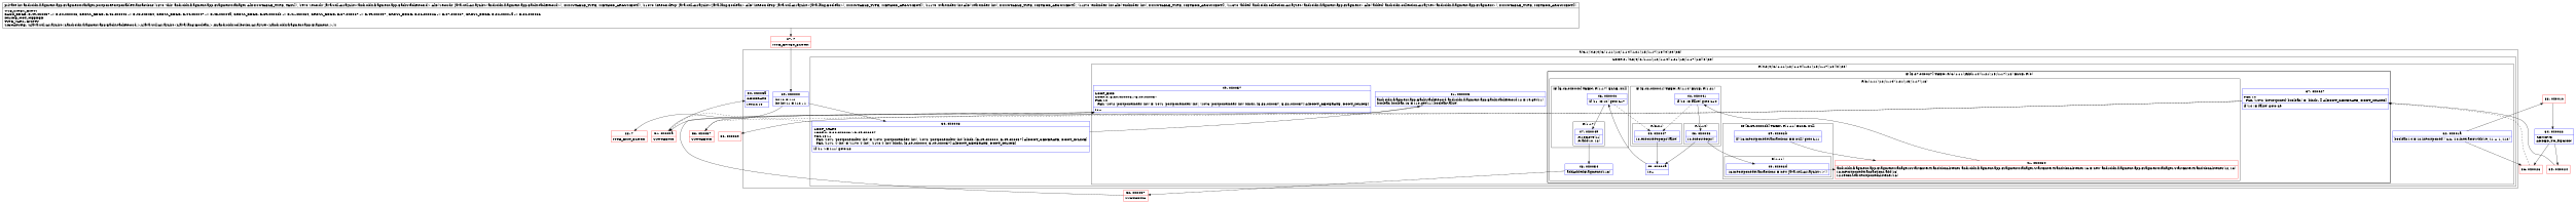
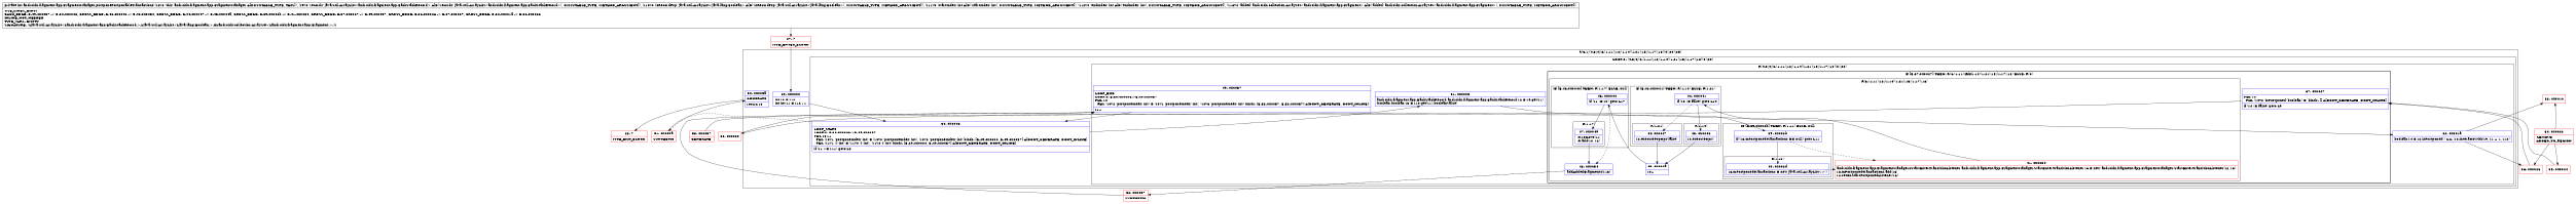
  digraph {
    node [color=blue shape=record]
    n1 [label="{40\:\ 0x002d|r8.mPostponedTransactions = new java.util.ArrayList\<\>()\l}"]
    n2 [label="{39\:\ 0x002b|if (r8.mPostponedTransactions == null) goto L11\l}"]
    n3 [label="{43\:\ 0x0043|r2.executeOps()\l}"]
    n4 [label="{44\:\ 0x0047|r2.executePopOps(false)\l}"]
    n5 [label="{42\:\ 0x0041|if (r3 != false) goto L14\l}"]
    n6 [label="{47\:\ 0x004e|r9.remove(r1)\lr9.add(r0, r2)\l}"]
    n7 [label="{46\:\ 0x004c|if (r1 != r0) goto L17\l}"]
    n8 [color=red label="{41\:\ 0x0034|androidx.fragment.app.FragmentManager$StartEnterTransitionListener androidx.fragment.app.FragmentManager.StartEnterTransitionListener r6 = new androidx.fragment.app.FragmentManager.StartEnterTransitionListener(r2, r3)\lr8.mPostponedTransactions.add(r6)\lr2.setOnStartPostponedListener(r6)\l}"]
    n9 [label="{45\:\ 0x004a|r0\-\-\l}"]
    n10 [label="{48\:\ 0x0054|addAddedFragments(r13)\l}"]
    n11 [label="{37\:\ 0x0027|PHI: r4 \l  PHI: (r4v2 'isPostponed' boolean) =  binds: [] A[DONT_GENERATE, DONT_INLINE]\l|if (r4 != false) goto L9\l}"]
    n12 [label="{31\:\ 0x0005|androidx.fragment.app.BackStackRecord androidx.fragment.app.BackStackRecord r2 = r9.get(r1)\lboolean boolean r3 = r10.get(r1).booleanValue()\l}"]
    n13 [label="{32\:\ 0x001a|boolean r4 = r2.isPostponed() && !r2.interactsWith(r9, r1 + 1, r12)\l}"]
    n14 [label="{49\:\ 0x0057|LOOP_END\lLOOP:0: B:30:0x0003\-\>B:49:0x0057\lPHI: r0 \l  PHI: (r0v2 'postponeIndex' int) = (r0v1 'postponeIndex' int), (r0v3 'postponeIndex' int) binds: [B:53:0x0057, B:52:0x0057] A[DONT_GENERATE, DONT_INLINE]\l|r1\-\-\l}"]
    n15 [label="{30\:\ 0x0003|LOOP_START\lLOOP:0: B:30:0x0003\-\>B:49:0x0057\lPHI: r0 r1 \l  PHI: (r0v1 'postponeIndex' int) = (r0v0 'postponeIndex' int), (r0v2 'postponeIndex' int) binds: [B:29:0x0000, B:49:0x0057] A[DONT_GENERATE, DONT_INLINE]\l  PHI: (r1v1 'i' int) = (r1v0 'i' int), (r1v2 'i' int) binds: [B:29:0x0000, B:49:0x0057] A[DONT_GENERATE, DONT_INLINE]\l|if (r1 \>= r11) goto L3\l}"]
    n16 [label="{29\:\ 0x0000|int r0 = r12\lint int r1 = r12 \- 1\l}"]
    n17 [label="{50\:\ 0x005a|GENERATE\l|return r0\l}"]
    n18 [color=red label="{52\:\ 0x0057|SYNTHETIC\l}"]
    n19 [color=red label="{38\:\ 0x0029}"]
-   n20 [color=red label="{53\:\ 0x0057|SYNTHETIC\l}"]
+   n20 [color=red label="{53\:\ 0x0057|GENERATE\l}"]
    n21 [color=red label="{33\:\ 0x001c}"]
    n22 [color=red label="{36\:\ 0x0026}"]
    n23 [color=red label="{51\:\ 0x005a|SYNTHETIC\l}"]
    n24 [color=red label="{28\:\ ?|MTH_EXIT_BLOCK\l}"]
-   n25 [label="{34\:\ 0x0022|REMOVE\lADDED_TO_REGION\l}"]
+   n25 [color=red label="{34\:\ 0x0022|REMOVE\lADDED_TO_REGION\l}"]
    n26 [color=red label="{27\:\ ?|MTH_ENTER_BLOCK\l}"]
    n27 [color=red label="{35\:\ 0x0024}"]
    n28 [label="{private int androidx.fragment.app.FragmentManager.postponePostponableTransactions((r8v0 'this' androidx.fragment.app.FragmentManager A[IMMUTABLE_TYPE, THIS]), (r9v0 'records' java.util.ArrayList\<androidx.fragment.app.BackStackRecord\> A[D('records' java.util.ArrayList\<androidx.fragment.app.BackStackRecord\>), IMMUTABLE_TYPE, METHOD_ARGUMENT]), (r10v0 'isRecordPop' java.util.ArrayList\<java.lang.Boolean\> A[D('isRecordPop' java.util.ArrayList\<java.lang.Boolean\>), IMMUTABLE_TYPE, METHOD_ARGUMENT]), (r11v0 'startIndex' int A[D('startIndex' int), IMMUTABLE_TYPE, METHOD_ARGUMENT]), (r12v0 'endIndex' int A[D('endIndex' int), IMMUTABLE_TYPE, METHOD_ARGUMENT]), (r13v0 'added' androidx.collection.ArraySet\<androidx.fragment.app.Fragment\> A[D('added' androidx.collection.ArraySet\<androidx.fragment.app.Fragment\>), IMMUTABLE_TYPE, METHOD_ARGUMENT]))  | USE_LINES_HINTS\lBACK_EDGE: B:49:0x0057 \-\> B:30:0x0003, CROSS_EDGE: B:46:0x004c \-\> B:48:0x0054, CROSS_EDGE: B:44:0x0047 \-\> B:45:0x004a, CROSS_EDGE: B:39:0x002b \-\> B:41:0x0034, CROSS_EDGE: B:37:0x0027 \-\> B:49:0x0057, CROSS_EDGE: B:36:0x0026 \-\> B:37:0x0027, CROSS_EDGE: B:32:0x001a \-\> B:36:0x0026\lINLINE_NOT_NEEDED\lTYPE_VARS: EMPTY\lSIGNATURE: (Ljava\/util\/ArrayList\<Landroidx\/fragment\/app\/BackStackRecord;\>;Ljava\/util\/ArrayList\<Ljava\/lang\/Boolean;\>;IILandroidx\/collection\/ArraySet\<Landroidx\/fragment\/app\/Fragment;\>;)I\l}" color=""]
    subgraph cluster_1 {
      label="R(3:1|(4:3|4|(6:(1:11)|12|(1:14)(1:21)|15|(1:17)|18)(0)|20)|25)"
      n16
      n17
      subgraph cluster_2 {
        label="LOOP:0: (4:3|4|(6:(1:11)|12|(1:14)(1:21)|15|(1:17)|18)(0)|20)"
        n15
        subgraph cluster_3 {
          label="R(4:3|4|(6:(1:11)|12|(1:14)(1:21)|15|(1:17)|18)(0)|20)"
          n12
          n13
          n14
          subgraph cluster_4 {
            label="IF [B:37:0x0027] THEN: R(6:(1:11)|12|(1:14)(1:21)|15|(1:17)|18) ELSE: R(0)"
            n11
            subgraph cluster_5 {
              label="R(6:(1:11)|12|(1:14)(1:21)|15|(1:17)|18)"
              n8
              n9
              n10
              subgraph cluster_6 {
                label="IF [B:39:0x002b] THEN: R(1:11) ELSE: null"
                n2
                subgraph cluster_7 {
-                 label="R(1:11)"
+                 label="R(1:13)"
                  n1
                }
              }
              subgraph cluster_8 {
                label="IF [B:42:0x0041] THEN: R(1:14) ELSE: R(1:21)"
                n5
                subgraph cluster_9 {
                  label="R(1:14)"
                  n3
                }
                subgraph cluster_10 {
-                 label="R(3:21)"
+                 label="R(1:21)"
                  n4
                }
              }
              subgraph cluster_11 {
                label="IF [B:46:0x004c] THEN: R(1:17) ELSE: null"
                n7
                subgraph cluster_12 {
                  label="R(1:17)"
                  n6
                }
              }
            }
            subgraph cluster_13 {
              label="R(0)"
            }
          }
        }
      }
    }
    n1 -> n8
-   n3 -> n1
-   n2 -> n8 [style=solid]
+   n2 -> n1
+   n2 -> n8 [style=dashed]
    n3 -> n9
    n4 -> n9
    n5 -> n3
    n5 -> n4 [style=dashed]
    n6 -> n10
    n7 -> n6
-   n7 -> n4 [style=dashed]
+   n7 -> n10 [style=dashed]
    n8 -> n5
    n9 -> n7
    n10 -> n18
    n11 -> n19
-   n11 -> n20 [style=dashed]
-   n12 -> n23
+   n12 -> n13
    n13 -> n21
    n13 -> n22
+   n14 -> n15
    n15 -> n12
    n15 -> n23 [style=dashed]
    n16 -> n15
-   n16 -> n24
+   n17 -> n24
    n18 -> n14
+   n19 -> n2
    n20 -> n14
-   n21 -> n25
-   n22 -> n11 [style=dashed]
+   n25 -> n21
+   n22 -> n11
    n23 -> n17
    n25 -> n22
    n25 -> n27
    n26 -> n16
    n27 -> n11
    n28 -> n26
  }
